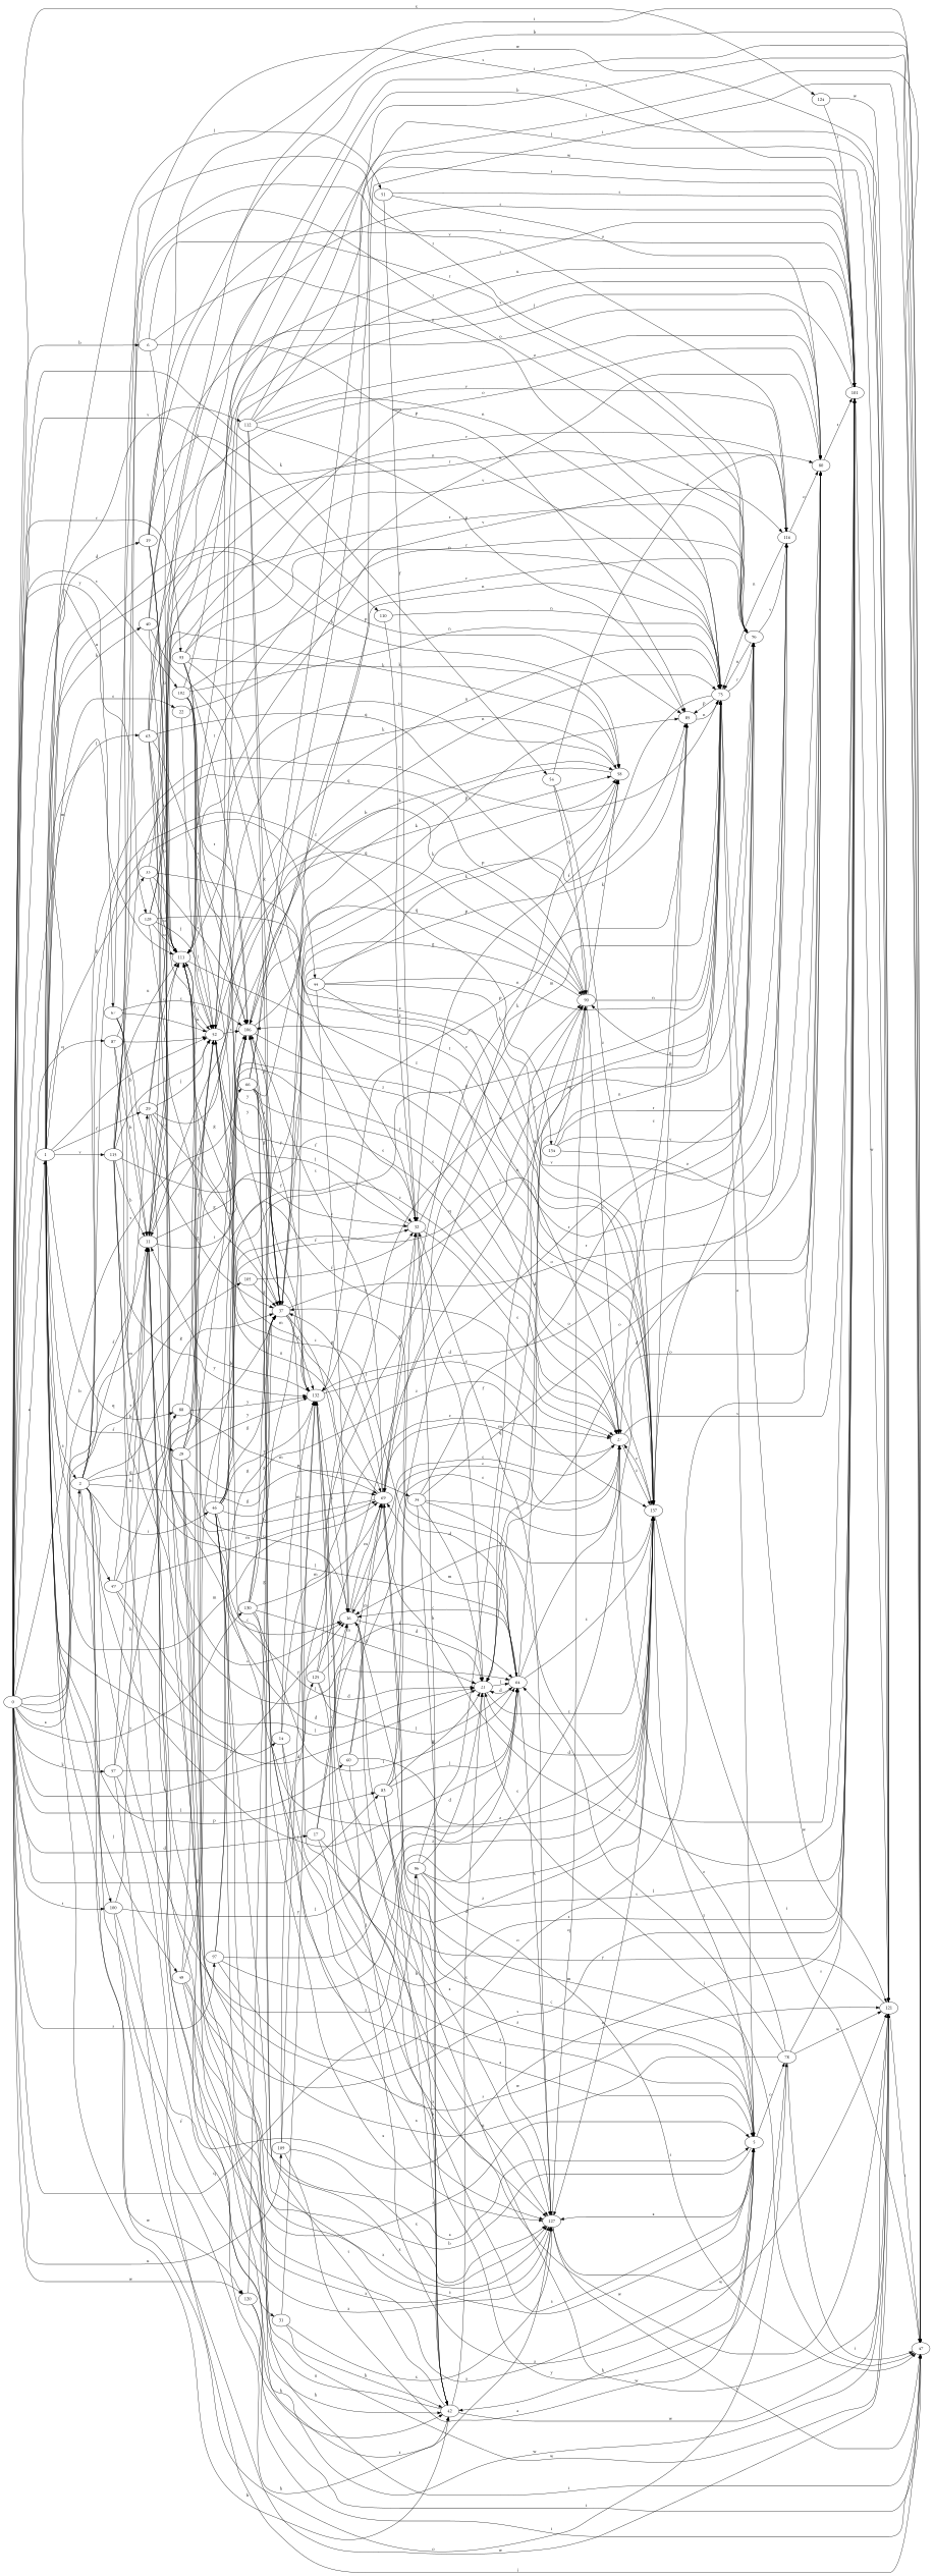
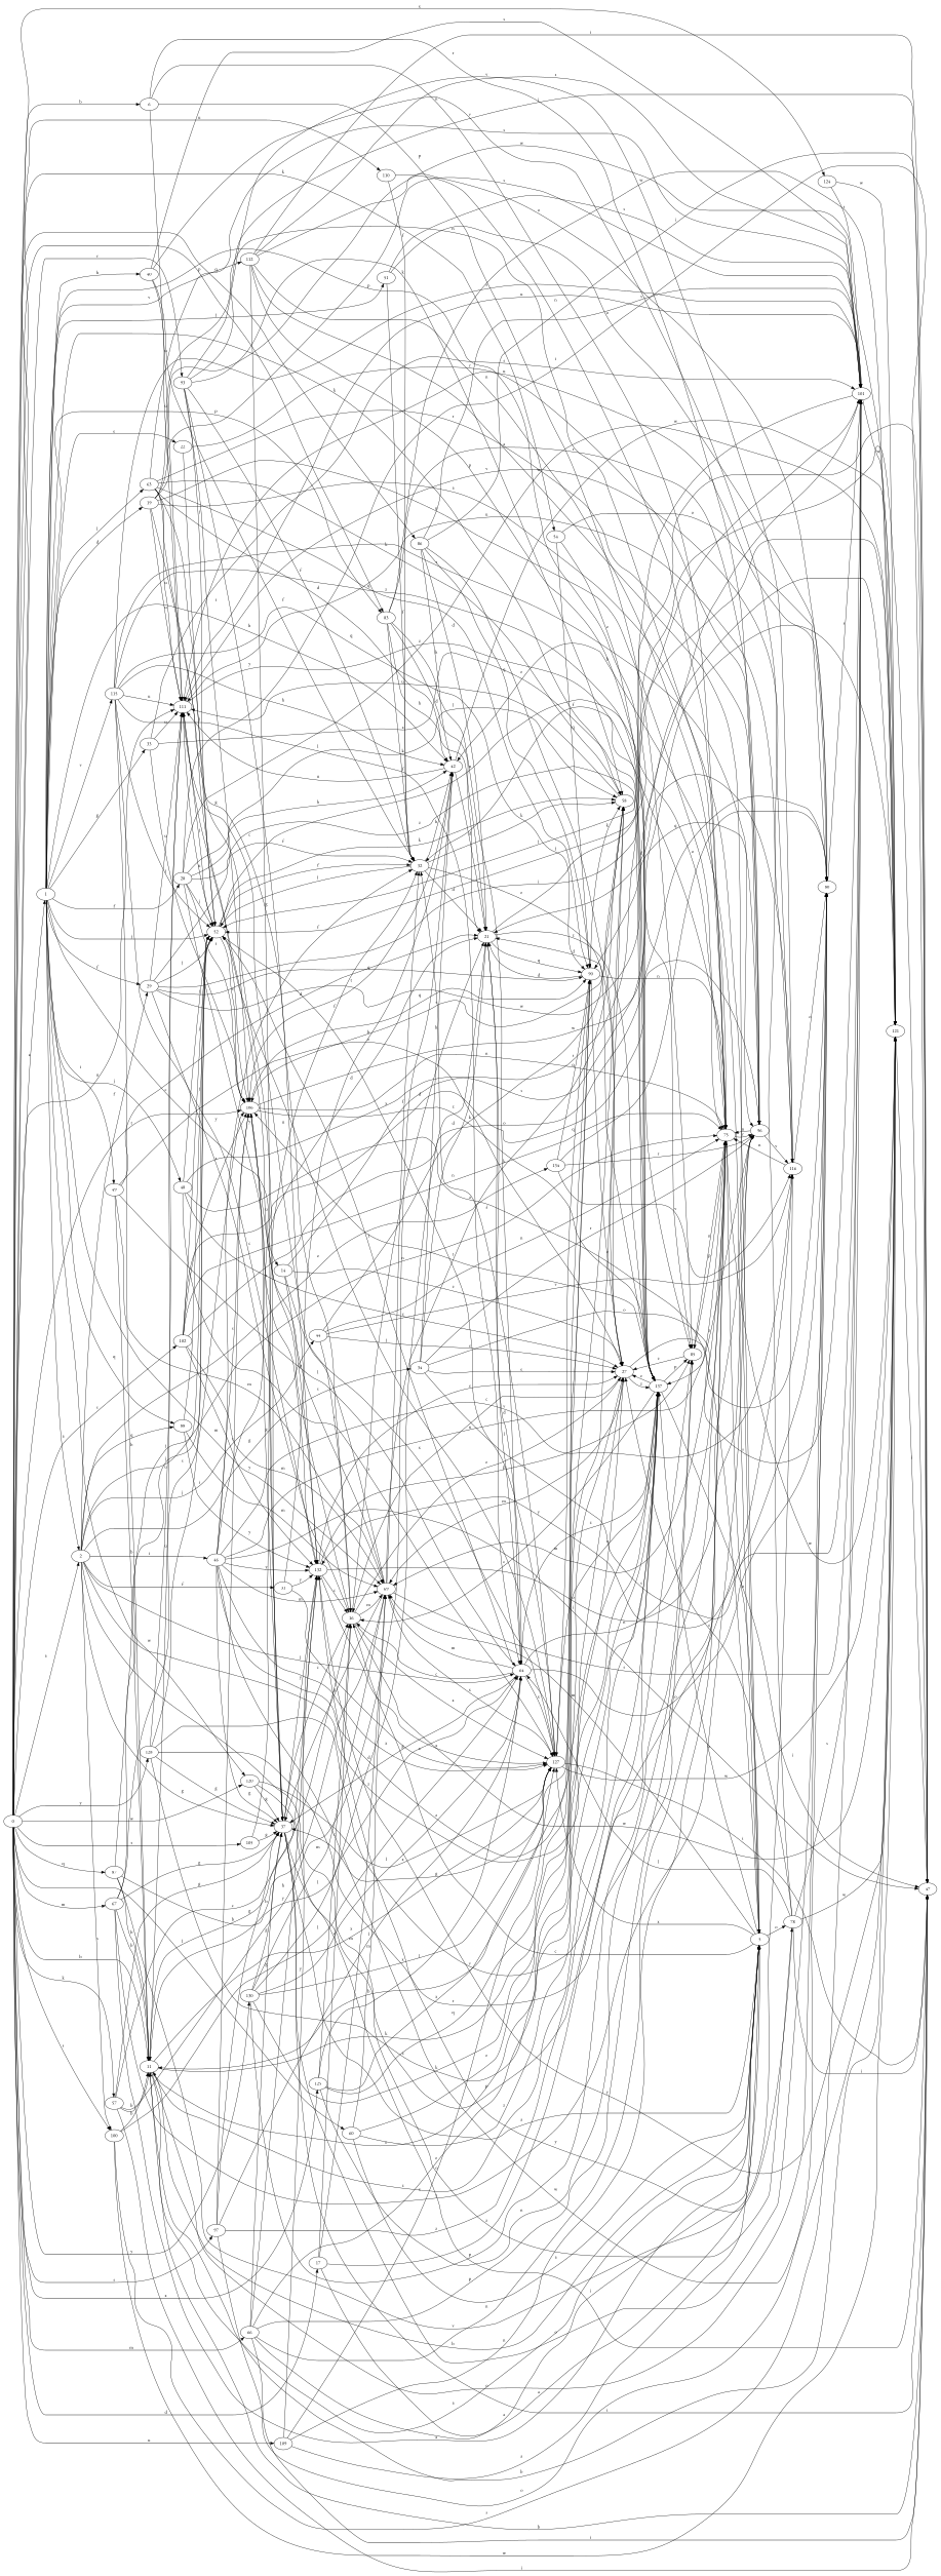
  strict digraph {
    fontname="EB Garamond"
    rankdir=LR
    node [fontname="EB Garamond"]
    edge [fontname="EB Garamond"]
    0
    1
    2
    6
    11
    17
    54
    57
    60
    66
    67
    83
    86
    87
    93
    97
    100
    102
    105
    106
    109
    110
    111
    120
    124
    125
    128
    130
    14
    19
    22
    28
    29
    33
    40
    42
    n37 [label=49]
    48
    51
    52
    58
    63
    69
    85
    88
    112
    115
    31
    34
    37
    44
    46
    64
    75
    78
    134
    137
    96
    5
    127
    27
    80
    16
    90
    47
    132
    21
    121
    32
    101
    116
    0 -> 1 [label=a]
    0 -> 2 [label=a]
    0 -> 6 [label=b]
    0 -> 11 [label=b]
    0 -> 17 [label=d]
    0 -> 54 [label=k]
    0 -> 57 [label=k]
    0 -> 60 [label=l]
    0 -> 66 [label=m]
    0 -> 67 [label=m]
    0 -> 83 [label=p]
    0 -> 86 [label=q]
    0 -> 87 [label=q]
    0 -> 93 [label=r]
    0 -> 97 [label=s]
    0 -> 100 [label=s]
    0 -> 102 [label=t]
    0 -> 105 [label=t]
    0 -> 106 [label=t]
    0 -> 109 [label=u]
    0 -> 110 [label=u]
    0 -> 111 [label=u]
    0 -> 120 [label=w]
    0 -> 124 [label=x]
    0 -> 125 [label=x]
    0 -> 128 [label=y]
    0 -> 130 [label=y]
    1 -> 2 [label=a]
    1 -> 83 [label=p]
    1 -> 120 [label=w]
    1 -> 14 [label=c]
    1 -> 19 [label=d]
    1 -> 22 [label=e]
    1 -> 28 [label=f]
    1 -> 29 [label=f]
    1 -> 33 [label=g]
    1 -> 40 [label=h]
    1 -> 42 [label=h]
    1 -> n37 [label=i]
    1 -> 48 [label=j]
    1 -> 51 [label=j]
    1 -> 52 [label=j]
    1 -> 58 [label=k]
    1 -> 63 [label=l]
    1 -> 69 [label=m]
    1 -> 85 [label=p]
    1 -> 88 [label=q]
    1 -> 112 [label=v]
    1 -> 115 [label=v]
    2 -> 100 [label=s]
    2 -> 29 [label=f]
    2 -> 88 [label=q]
    2 -> 31 [label=f]
    2 -> 34 [label=g]
    2 -> 37 [label=g]
    2 -> 44 [label=i]
    2 -> 46 [label=i]
    2 -> 64 [label=l]
    2 -> 75 [label=n]
    2 -> 78 [label=o]
    2 -> 134 [label=z]
    2 -> 137 [label=z]
    6 -> 111 [label=u]
    6 -> 85 [label=p]
    6 -> 75 [label=n]
    6 -> 96 [label=r]
    11 -> 111 [label=u]
    11 -> 58 [label=k]
    11 -> 137 [label=z]
    11 -> 5 [label=a]
    11 -> 127 [label=x]
    11 -> 27 [label=e]
    11 -> 80 [label=o]
    17 -> 69 [label=m]
    17 -> 137 [label=z]
    17 -> 5 [label=a]
    17 -> 16 [label=c]
    54 -> 137 [label=z]
    54 -> 80 [label=o]
    54 -> 90 [label=q]
    57 -> 11 [label=b]
    57 -> 42 [label=h]
    57 -> 37 [label=g]
    57 -> 16 [label=c]
    57 -> 47 [label=i]
    60 -> 69 [label=m]
    60 -> 137 [label=z]
    60 -> 5 [label=a]
    60 -> 27 [label=e]
    66 -> 85 [label=p]
    66 -> 37 [label=g]
    66 -> 75 [label=n]
    66 -> 5 [label=a]
    66 -> 27 [label=e]
    66 -> 47 [label=i]
    66 -> 132 [label=y]
    67 -> 11 [label=b]
    67 -> 106 [label=t]
    67 -> 52 [label=j]
    67 -> 37 [label=g]
    67 -> 96 [label=r]
    67 -> 5 [label=a]
    83 -> 42 [label=h]
    83 -> 64 [label=l]
    83 -> 96 [label=r]
    83 -> 21 [label=d]
    83 -> 121 [label=w]
    83 -> 32 [label=f]
    86 -> 42 [label=h]
    86 -> 27 [label=e]
    86 -> 90 [label=q]
    86 -> 47 [label=i]
    86 -> 21 [label=d]
    86 -> 101 [label=s]
    87 -> 11 [label=b]
    87 -> 52 [label=j]
    87 -> 64 [label=l]
    87 -> 116 [label=v]
    93 -> 106 [label=t]
    93 -> 52 [label=j]
    93 -> 58 [label=k]
    93 -> 75 [label=n]
    93 -> 132 [label=y]
    93 -> 32 [label=f]
    93 -> 116 [label=v]
    97 -> 106 [label=t]
    97 -> 37 [label=g]
    97 -> 64 [label=l]
    97 -> 137 [label=z]
    97 -> 80 [label=o]
    100 -> 11 [label=b]
    100 -> 64 [label=l]
    100 -> 121 [label=w]
    100 -> 101 [label=s]
    102 -> 106 [label=t]
    102 -> 52 [label=j]
    102 -> 69 [label=m]
    102 -> 75 [label=n]
    102 -> 96 [label=r]
    102 -> 80 [label=o]
    102 -> 132 [label=y]
    105 -> 37 [label=g]
    105 -> 32 [label=f]
    106 -> 37 [label=g]
    106 -> 75 [label=n]
    106 -> 137 [label=z]
    106 -> 90 [label=q]
    106 -> 121 [label=w]
    109 -> 75 [label=n]
    109 -> 5 [label=a]
    109 -> 127 [label=x]
    109 -> 132 [label=y]
    110 -> 75 [label=n]
    110 -> 32 [label=f]
    111 -> 52 [label=j]
    111 -> 137 [label=z]
    111 -> 116 [label=v]
    120 -> 37 [label=g]
    120 -> 127 [label=x]
    120 -> 47 [label=i]
    124 -> 121 [label=w]
    124 -> 101 [label=s]
    125 -> 64 [label=l]
    125 -> 75 [label=n]
    125 -> 127 [label=x]
    125 -> 16 [label=c]
    125 -> 90 [label=q]
    128 -> 111 [label=u]
    128 -> 52 [label=j]
    128 -> 37 [label=g]
    128 -> 137 [label=z]
    128 -> 96 [label=r]
    128 -> 116 [label=v]
    130 -> 58 [label=k]
    130 -> 69 [label=m]
    130 -> 85 [label=p]
    130 -> 37 [label=g]
    130 -> 64 [label=l]
    130 -> 127 [label=x]
    130 -> 21 [label=d]
    14 -> 127 [label=x]
    14 -> 27 [label=e]
    14 -> 132 [label=p]
    14 -> 101 [label=s]
    19 -> 111 [label=u]
    19 -> 75 [label=n]
    19 -> 5 [label=a]
    19 -> 16 [label=c]
    19 -> 47 [label=i]
    19 -> 121 [label=w]
    19 -> 101 [label=s]
    22 -> 52 [label=j]
    22 -> 96 [label=r]
    28 -> 106 [label=t]
    28 -> 42 [label=h]
    28 -> 52 [label=j]
    28 -> 58 [label=k]
    28 -> 137 [label=z]
    28 -> 47 [label=i]
    28 -> 132 [label=y]
    28 -> 121 [label=w]
    29 -> 111 [label=u]
    29 -> 52 [label=j]
    29 -> 16 [label=c]
    29 -> 90 [label=q]
    29 -> 47 [label=i]
    29 -> 121 [label=w]
    29 -> 32 [label=f]
    33 -> 106 [label=t]
    33 -> 111 [label=u]
    33 -> 137 [label=z]
    33 -> 101 [label=s]
    40 -> 111 [label=u]
    40 -> 32 [label=f]
    40 -> 101 [label=s]
    40 -> 116 [label=v]
    42 -> 106 [label=t]
    42 -> 111 [label=u]
    42 -> 21 [label=d]
    42 -> 121 [label=w]
    n37 -> 11 [label=b]
    n37 -> 69 [label=m]
    n37 -> 64 [label=l]
    n37 -> 27 [label=e]
    n37 -> 21 [label=d]
    48 -> 52 [label=j]
    48 -> 5 [label=a]
    48 -> 127 [label=x]
    48 -> 27 [label=e]
    48 -> 101 [label=s]
    51 -> 80 [label=o]
    51 -> 32 [label=f]
    51 -> 101 [label=s]
    52 -> 106 [label=t]
    52 -> 111 [label=u]
    52 -> 58 [label=k]
    52 -> 75 [label=n]
    52 -> 127 [label=x]
    52 -> 32 [label=f]
    58 -> 106 [label=t]
    58 -> 111 [label=u]
    63 -> 106 [label=t]
    63 -> 111 [label=u]
    63 -> 58 [label=k]
    63 -> 37 [label=g]
    63 -> 96 [label=r]
    63 -> 90 [label=q]
    63 -> 21 [label=d]
    63 -> 101 [label=s]
    69 -> 11 [label=b]
    69 -> 106 [label=t]
    69 -> 111 [label=u]
    69 -> 58 [label=k]
    69 -> 37 [label=g]
    69 -> 127 [label=x]
    69 -> 32 [label=f]
    69 -> 101 [label=s]
    85 -> 75 [label=n]
    85 -> 27 [label=e]
    88 -> 52 [label=j]
    88 -> 69 [label=m]
    88 -> 132 [label=y]
    112 -> 85 [label=p]
    112 -> 37 [label=g]
    112 -> 75 [label=n]
    112 -> 5 [label=a]
    112 -> 80 [label=o]
    112 -> 47 [label=i]
    112 -> 101 [label=s]
    115 -> 11 [label=b]
    115 -> 111 [label=u]
    115 -> 42 [label=h]
    115 -> 52 [label=j]
    115 -> 64 [label=l]
    115 -> 137 [label=z]
    115 -> 96 [label=r]
    115 -> 90 [label=q]
    115 -> 132 [label=y]
    115 -> 101 [label=s]
    31 -> 42 [label=h]
    31 -> 127 [label=x]
    31 -> 132 [label=y]
    34 -> 42 [label=h]
    34 -> 96 [label=r]
    34 -> 27 [label=e]
    34 -> 80 [label=o]
    34 -> 21 [label=d]
    34 -> 101 [label=s]
    37 -> 106 [label=t]
    37 -> 85 [label=p]
    37 -> 5 [label=a]
    37 -> 80 [label=o]
    37 -> 16 [label=c]
    37 -> 47 [label=i]
    37 -> 132 [label=y]
    44 -> 58 [label=k]
    44 -> 75 [label=n]
    44 -> 27 [label=e]
    44 -> 16 [label=c]
    44 -> 116 [label=v]
    46 -> 106 [label=t]
    46 -> 69 [label=m]
    46 -> 37 [label=g]
    46 -> 75 [label=n]
    46 -> 137 [label=z]
    46 -> 127 [label=x]
    46 -> 47 [label=i]
    46 -> 132 [label=y]
    46 -> 21 [label=d]
    46 -> 121 [label=w]
    46 -> 32 [label=f]
    46 -> 116 [label=v]
    64 -> 52 [label=j]
    64 -> 69 [label=m]
    64 -> 37 [label=g]
    64 -> 75 [label=n]
    64 -> 137 [label=z]
    64 -> 127 [label=x]
    64 -> 80 [label=o]
    64 -> 16 [label=c]
    64 -> 21 [label=d]
    75 -> 69 [label=m]
    75 -> 85 [label=p]
    75 -> 96 [label=r]
    75 -> 5 [label=a]
    75 -> 121 [label=w]
    75 -> 32 [label=f]
    78 -> 111 [label=u]
    78 -> 64 [label=l]
    78 -> 27 [label=e]
    78 -> 47 [label=i]
    78 -> 132 [label=y]
    78 -> 121 [label=w]
    78 -> 101 [label=s]
    134 -> 96 [label=r]
    134 -> 80 [label=o]
    134 -> 90 [label=q]
    134 -> 116 [label=v]
    137 -> 106 [label=t]
    137 -> 85 [label=p]
    137 -> 127 [label=x]
    137 -> 27 [label=e]
    137 -> 16 [label=c]
    137 -> 47 [label=i]
    137 -> 21 [label=d]
    96 -> 75 [label=n]
    96 -> 137 [label=z]
    96 -> 90 [label=q]
    96 -> 132 [label=y]
    96 -> 116 [label=v]
    5 -> 11 [label=b]
    5 -> 42 [label=h]
    5 -> 69 [label=m]
    5 -> 78 [label=o]
    5 -> 137 [label=z]
    5 -> 127 [label=x]
    5 -> 16 [label=c]
+   127 -> 52 [label=j]
    127 -> 90 [label=q]
    127 -> 47 [label=i]
    127 -> 121 [label=w]
    127 -> 32 [label=f]
    27 -> 69 [label=m]
    27 -> 137 [label=z]
    27 -> 16 [label=c]
    27 -> 101 [label=s]
    80 -> 111 [label=u]
    80 -> 101 [label=s]
    16 -> 111 [label=u]
    16 -> 69 [label=m]
    16 -> 127 [label=x]
    16 -> 27 [label=e]
    16 -> 21 [label=d]
    16 -> 121 [label=w]
    90 -> 11 [label=b]
    90 -> 58 [label=k]
    90 -> 37 [label=g]
    90 -> 75 [label=n]
    90 -> 27 [label=e]
    90 -> 21 [label=d]
    47 -> 11 [label=b]
    132 -> 11 [label=b]
    132 -> 85 [label=p]
    132 -> 127 [label=x]
    132 -> 27 [label=e]
    132 -> 80 [label=o]
    132 -> 16 [label=c]
    21 -> 64 [label=l]
    21 -> 137 [label=z]
    21 -> 90 [label=q]
    21 -> 47 [label=i]
    121 -> 11 [label=b]
    121 -> 52 [label=j]
    121 -> 47 [label=i]
    121 -> 132 [label=y]
    32 -> 42 [label=h]
    32 -> 52 [label=j]
    32 -> 58 [label=k]
    32 -> 27 [label=e]
    32 -> 21 [label=d]
    101 -> 111 [label=u]
    101 -> 52 [label=j]
    101 -> 121 [label=w]
    116 -> 75 [label=n]
    116 -> 80 [label=o]
    116 -> 21 [label=d]
  }
